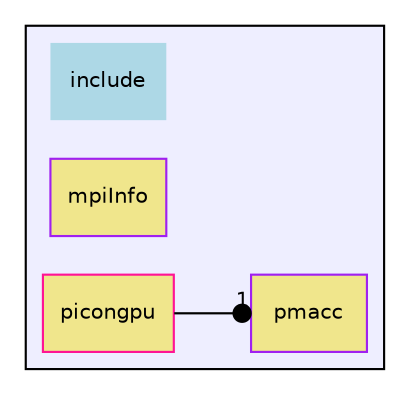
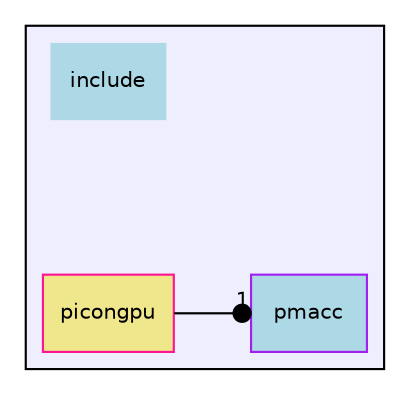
  digraph {
    compound=true
    rankdir=LR
    node [fontname=Helvetica fontsize=10 shape=box style=filled fillcolor=lightblue color=purple]
    n1 [label=include shape=plaintext]
-   n2 [fillcolor=khaki label=mpiInfo]
    n3 [color=deeppink fillcolor=khaki label=picongpu]
-   n4 [fillcolor=khaki label=pmacc]
+   n4 [label=pmacc]
    subgraph cluster_1 {
      bgcolor="#eeeeff"
      pencolor=black
      n1
-     n2
      n3
      n4
    }
    n3 -> n4 [headlabel=1 labeldistance=1.5 labelfontname=Helvetica labelfontsize=10 arrowhead=dot]
  }
